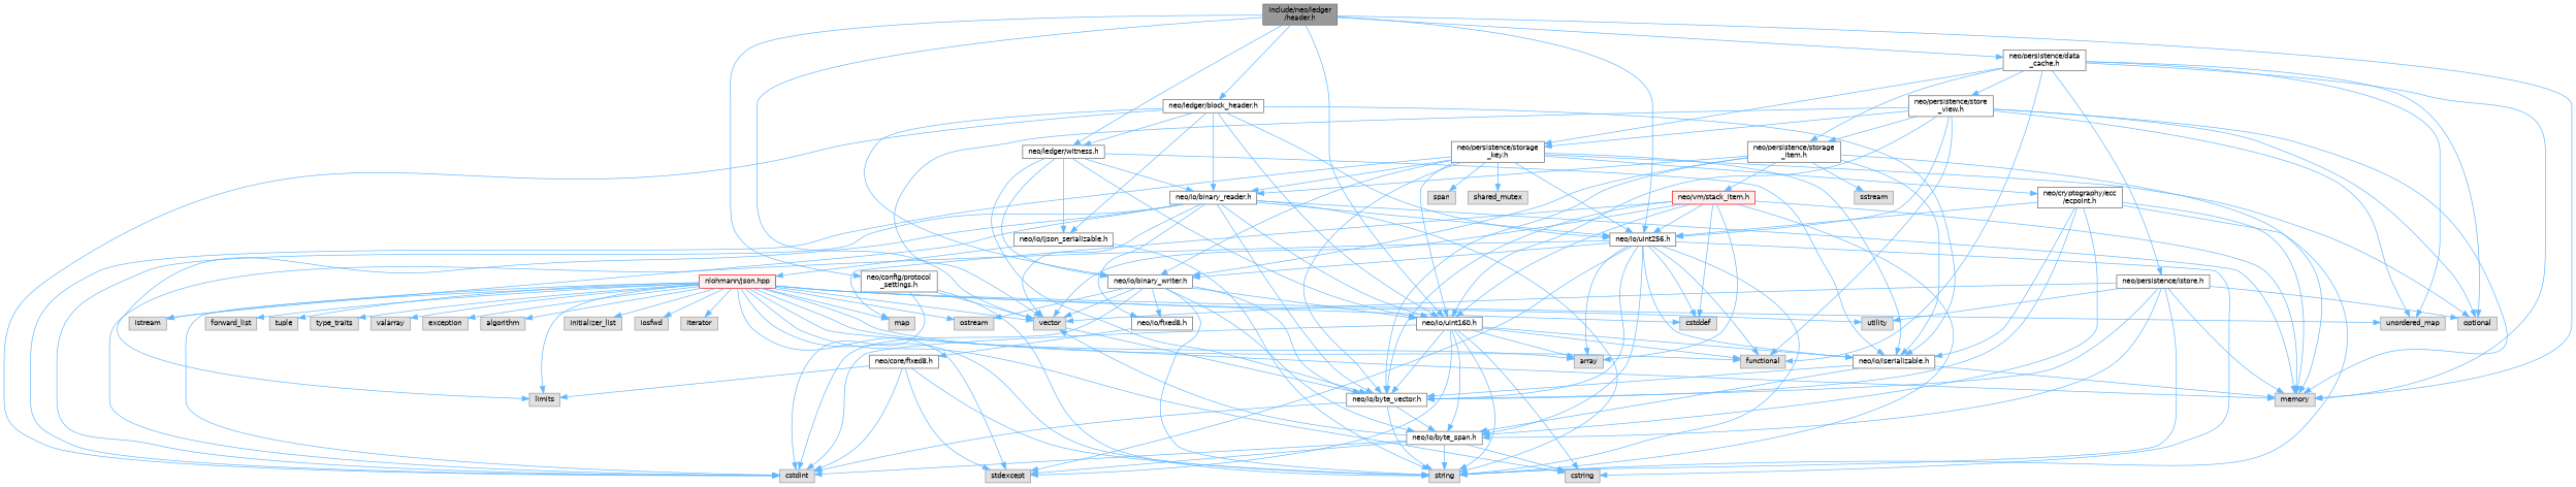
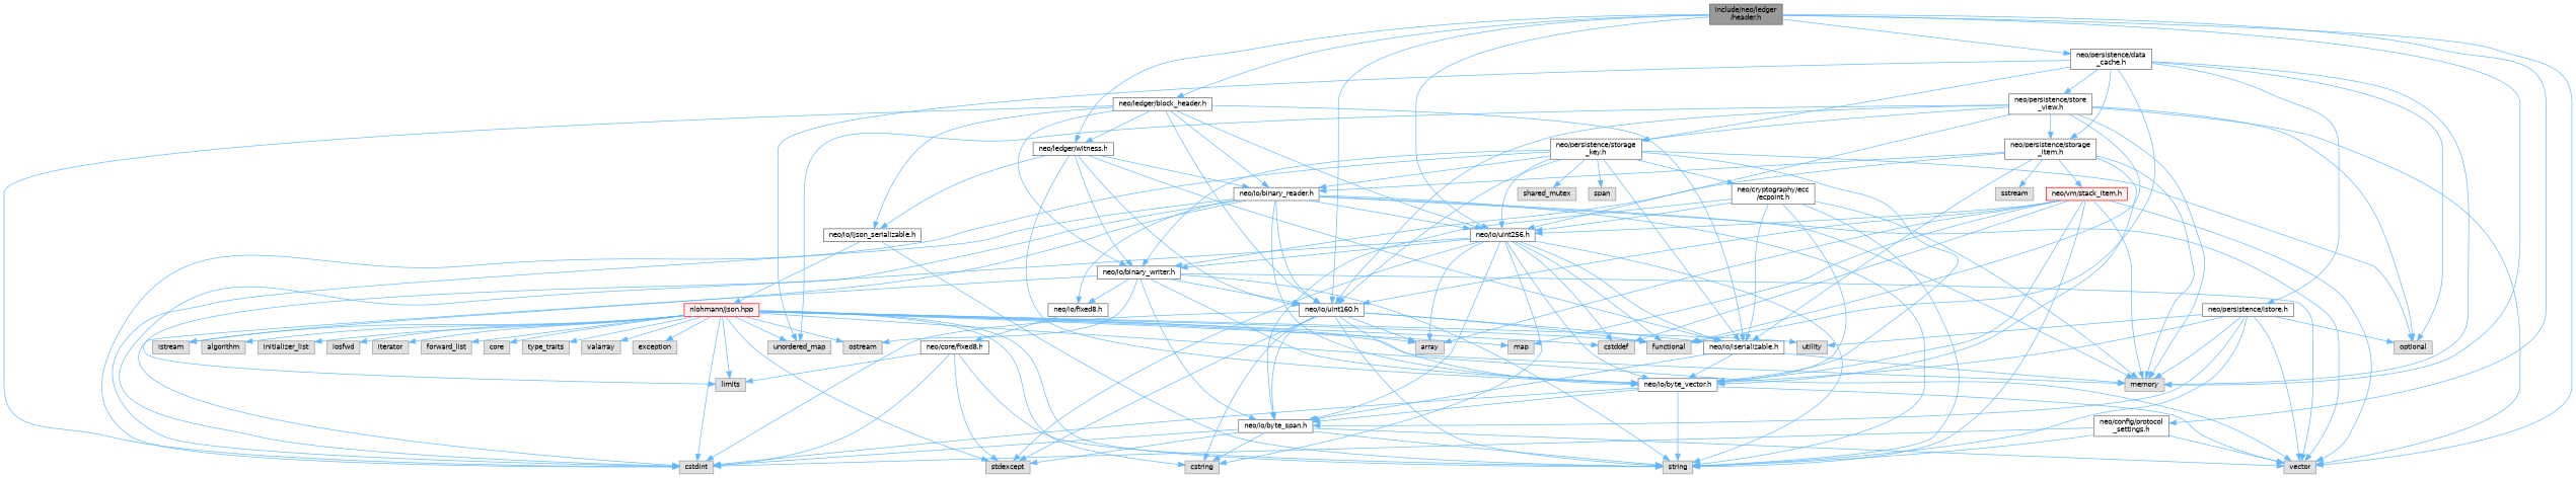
  digraph {
    node [color=grey60 fillcolor="#E0E0E0" fontname=Helvetica fontsize=10 shape=box style=filled]
    edge [color=steelblue1 fontname=Helvetica fontsize=10 labelfontname=Helvetica labelfontsize=10 style=solid]
    n1 [color=gray40 fillcolor=grey60 fontcolor=black height=0.2 label="include/neo/ledger\l/header.h" width=0.4]
    n2 [color=grey40 fillcolor=white height=0.2 label="neo/config/protocol\l_settings.h" width=0.4]
    n3 [height=0.2 label=vector width=0.4]
    n4 [color=grey40 fillcolor=white height=0.2 label="neo/io/uint160.h" width=0.4]
    n5 [height=0.2 label=memory width=0.4]
    n6 [color=grey40 fillcolor=white height=0.2 label="neo/io/uint256.h" width=0.4]
    n7 [color=grey40 fillcolor=white height=0.2 label="neo/ledger/block_header.h" width=0.4]
    n8 [color=grey40 fillcolor=white height=0.2 label="neo/ledger/witness.h" width=0.4]
    n9 [color=grey40 fillcolor=white height=0.2 label="neo/persistence/data\l_cache.h" width=0.4]
    n10 [height=0.2 label=cstdint width=0.4]
    n11 [height=0.2 label=string width=0.4]
    n12 [color=grey40 fillcolor=white height=0.2 label="neo/io/byte_span.h" width=0.4]
    n13 [height=0.2 label=cstring width=0.4]
    n14 [height=0.2 label=stdexcept width=0.4]
    n15 [color=grey40 fillcolor=white height=0.2 label="neo/io/byte_vector.h" width=0.4]
    n16 [color=grey40 fillcolor=white height=0.2 label="neo/io/iserializable.h" width=0.4]
    n17 [height=0.2 label=array width=0.4]
    n18 [height=0.2 label=functional width=0.4]
    n19 [height=0.2 label=cstddef width=0.4]
    n20 [color=grey40 fillcolor=white height=0.2 label="neo/io/binary_writer.h" width=0.4]
    n21 [color=grey40 fillcolor=white height=0.2 label="neo/io/binary_reader.h" width=0.4]
    n22 [color=grey40 fillcolor=white height=0.2 label="neo/io/ijson_serializable.h" width=0.4]
    n23 [height=0.2 label=unordered_map width=0.4]
    n24 [color=grey40 fillcolor=white height=0.2 label="neo/persistence/istore.h" width=0.4]
    n25 [height=0.2 label=optional width=0.4]
    n26 [color=grey40 fillcolor=white height=0.2 label="neo/persistence/storage\l_item.h" width=0.4]
    n27 [color=grey40 fillcolor=white height=0.2 label="neo/persistence/storage\l_key.h" width=0.4]
    n28 [color=grey40 fillcolor=white height=0.2 label="neo/persistence/store\l_view.h" width=0.4]
    n29 [color=grey40 fillcolor=white height=0.2 label="neo/io/fixed8.h" width=0.4]
    n30 [height=0.2 label=limits width=0.4]
    n31 [height=0.2 label=istream width=0.4]
    n32 [height=0.2 label=ostream width=0.4]
    n33 [color=red fillcolor="#FFF0F0" height=0.2 label="nlohmann/json.hpp" width=0.4]
    n34 [color=grey40 fillcolor=white height=0.2 label="neo/core/fixed8.h" width=0.4]
    n35 [height=0.2 label=algorithm width=0.4]
    n36 [height=0.2 label=initializer_list width=0.4]
    n37 [height=0.2 label=iosfwd width=0.4]
    n38 [height=0.2 label=iterator width=0.4]
    n39 [height=0.2 label=utility width=0.4]
    n40 [height=0.2 label=forward_list width=0.4]
    n41 [height=0.2 label=map width=0.4]
-   n42 [height=0.2 label=tuple width=0.4]
+   n42 [height=0.2 label=core width=0.4]
    n43 [height=0.2 label=type_traits width=0.4]
    n44 [height=0.2 label=valarray width=0.4]
    n45 [height=0.2 label=exception width=0.4]
    n46 [color=red fillcolor="#FFF0F0" height=0.2 label="neo/vm/stack_item.h" width=0.4]
    n47 [height=0.2 label=sstream width=0.4]
    n48 [color=grey40 fillcolor=white height=0.2 label="neo/cryptography/ecc\l/ecpoint.h" width=0.4]
    n49 [height=0.2 label=shared_mutex width=0.4]
    n50 [height=0.2 label=span width=0.4]
    n1 -> n2
    n1 -> n3
    n1 -> n4
    n1 -> n5
    n1 -> n6
    n1 -> n7
    n1 -> n8
    n1 -> n9
    n2 -> n3
    n2 -> n10
    n2 -> n11
    n4 -> n10
    n4 -> n11
    n4 -> n12
    n4 -> n13
    n4 -> n14
    n4 -> n15
    n4 -> n16
    n4 -> n17
    n4 -> n18
    n6 -> n10
    n6 -> n11
    n6 -> n12
    n6 -> n13
    n6 -> n14
    n6 -> n15
    n6 -> n16
    n6 -> n17
    n6 -> n18
    n6 -> n19
    n6 -> n20
    n7 -> n4
    n7 -> n6
    n7 -> n8
    n7 -> n10
    n7 -> n16
    n7 -> n20
    n7 -> n21
    n7 -> n22
    n8 -> n4
    n8 -> n15
    n8 -> n16
    n8 -> n20
    n8 -> n21
    n8 -> n22
    n9 -> n5
    n9 -> n18
    n9 -> n23
    n9 -> n24
    n9 -> n25
    n9 -> n26
    n9 -> n27
    n9 -> n28
    n12 -> n3
    n12 -> n10
    n12 -> n11
    n12 -> n13
    n12 -> n14
-   n3 -> n15
+   n15 -> n3
    n15 -> n10
    n15 -> n11
    n15 -> n12
    n16 -> n5
    n16 -> n12
    n16 -> n15
    n20 -> n3
    n20 -> n4
    n20 -> n10
    n20 -> n11
    n20 -> n12
    n20 -> n15
    n20 -> n29
    n20 -> n32
    n21 -> n3
    n21 -> n4
    n21 -> n5
    n21 -> n6
    n21 -> n10
    n21 -> n11
    n21 -> n15
    n21 -> n29
    n21 -> n30
    n21 -> n31
    n22 -> n11
    n22 -> n33
    n24 -> n3
    n24 -> n5
    n24 -> n11
    n24 -> n12
    n24 -> n15
    n24 -> n25
    n24 -> n39
    n26 -> n5
    n26 -> n15
    n26 -> n16
    n26 -> n20
    n26 -> n21
    n26 -> n46
    n26 -> n47
    n27 -> n4
    n27 -> n6
    n27 -> n10
    n27 -> n15
    n27 -> n16
    n27 -> n20
    n27 -> n21
    n27 -> n25
    n27 -> n48
    n27 -> n49
    n27 -> n50
    n28 -> n3
    n28 -> n4
    n28 -> n5
    n28 -> n6
    n28 -> n18
    n28 -> n23
    n28 -> n25
    n28 -> n26
    n28 -> n27
    n29 -> n34
    n33 -> n3
    n33 -> n5
    n33 -> n10
    n33 -> n11
    n33 -> n13
    n33 -> n14
    n33 -> n17
    n33 -> n18
    n33 -> n19
    n33 -> n23
    n33 -> n30
    n33 -> n31
    n33 -> n32
    n33 -> n35
    n33 -> n36
    n33 -> n37
    n33 -> n38
    n33 -> n39
    n33 -> n40
    n33 -> n41
    n33 -> n42
    n33 -> n43
    n33 -> n44
    n33 -> n45
    n34 -> n10
    n34 -> n11
    n34 -> n14
    n34 -> n30
    n46 -> n3
    n46 -> n4
    n46 -> n5
    n46 -> n6
    n46 -> n11
    n46 -> n15
    n46 -> n17
    n46 -> n19
    n46 -> n41
    n48 -> n5
    n48 -> n6
    n48 -> n11
    n48 -> n12
    n48 -> n15
    n48 -> n16
  }
